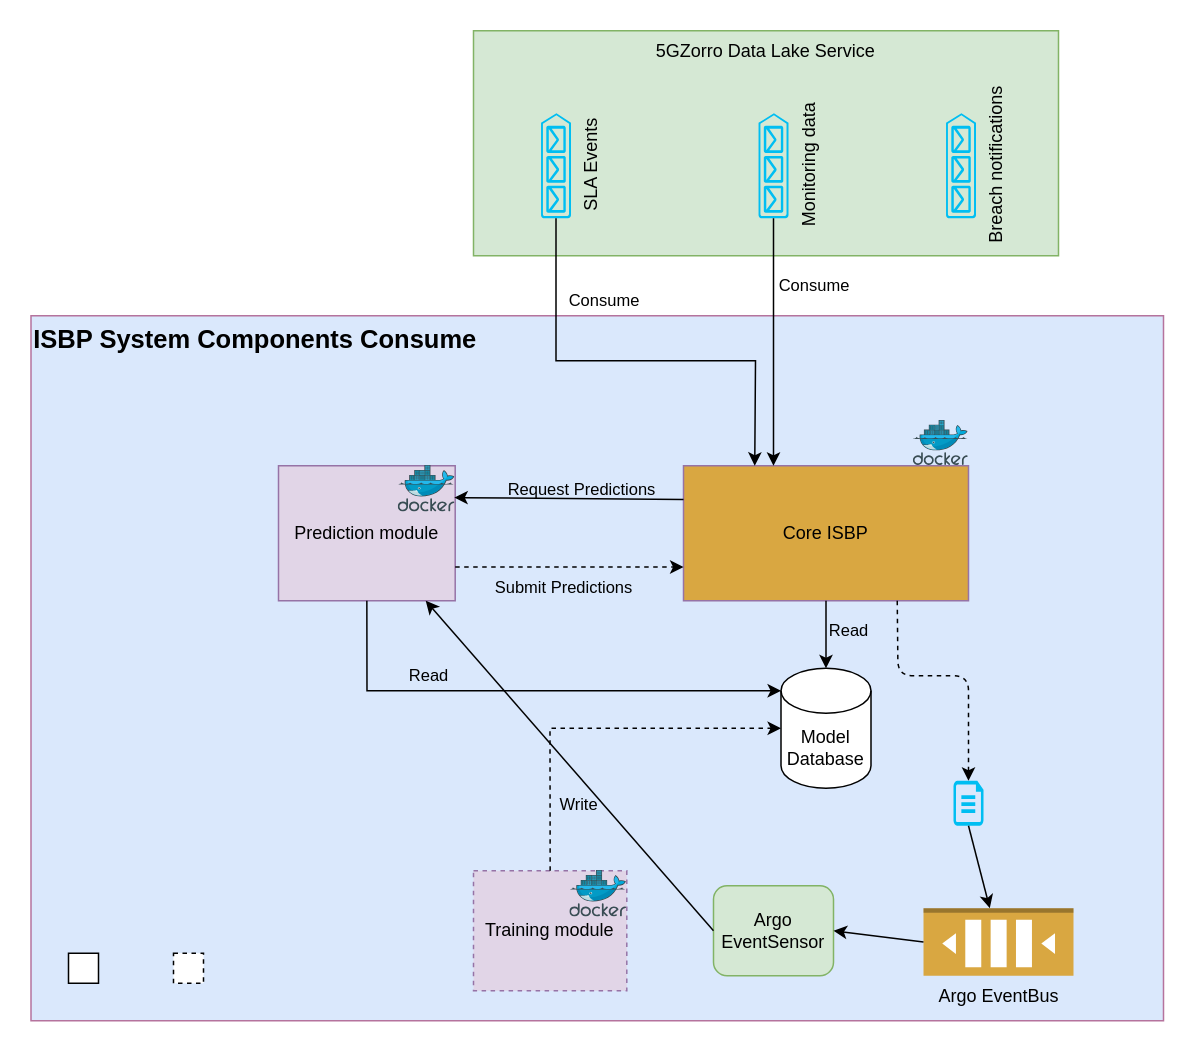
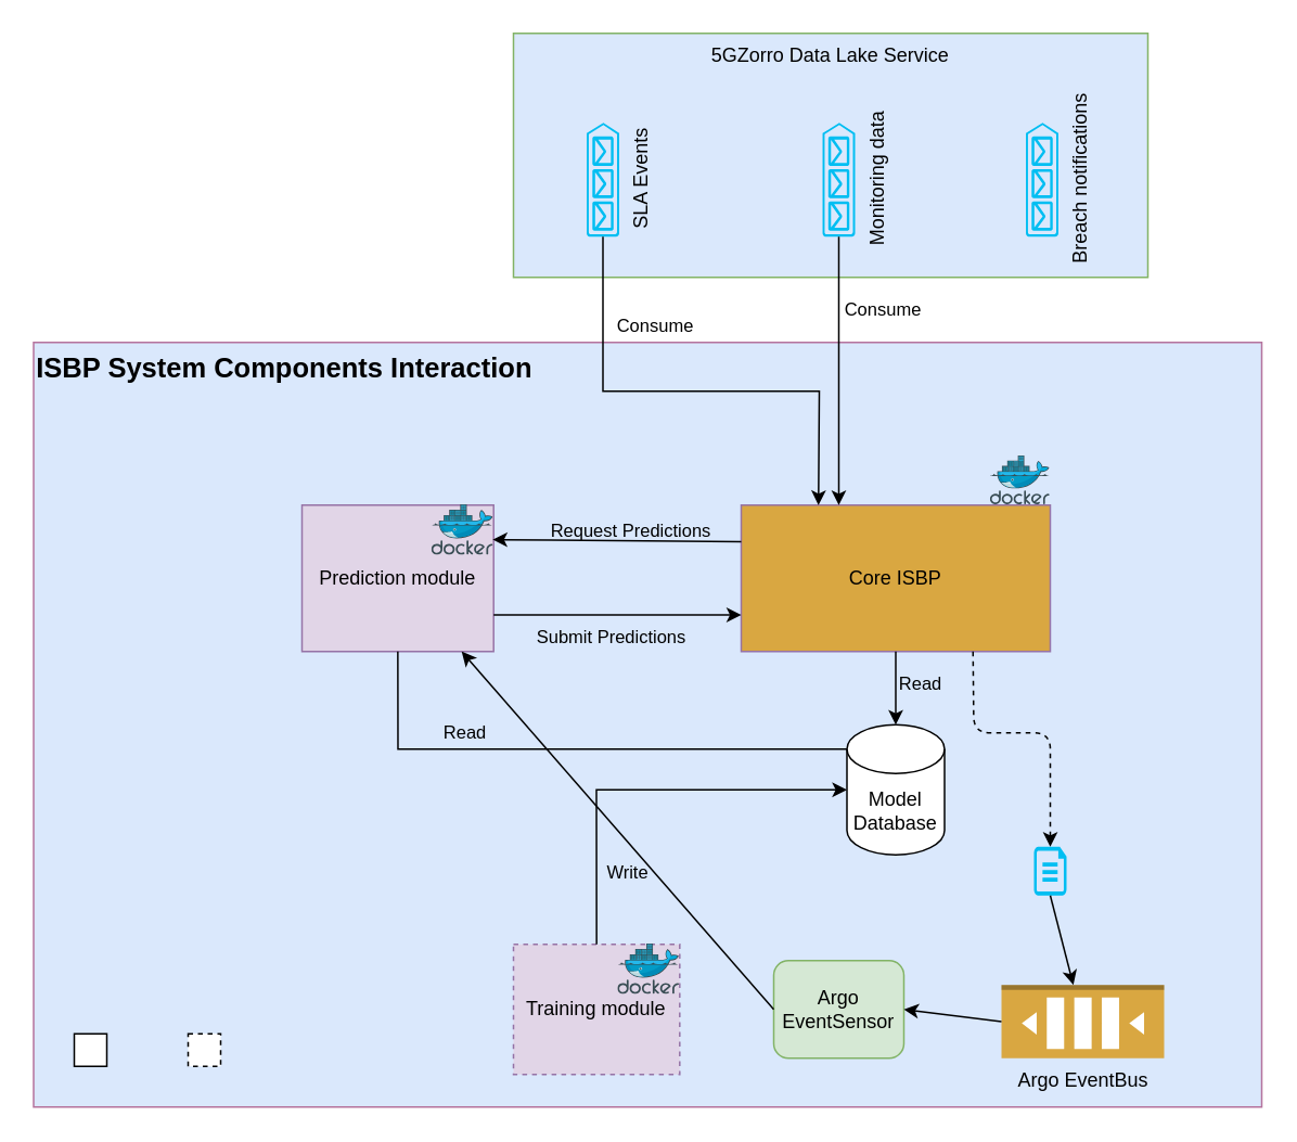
  <mxCell id="0" />
  <mxCell id="1" parent="0" />
- <mxCell id="2" value="ISBP System Components Consume" style="rounded=0;whiteSpace=wrap;html=1;fillColor=#dae8fc;verticalAlign=top;fontStyle=1;fontSize=17;strokeColor=#B5739D;align=left;" parent="1" vertex="1"><mxGeometry x="20" y="210" width="755" height="470" as="geometry" /></mxCell>
+ <mxCell id="2" value="ISBP System Components Interaction" style="rounded=0;whiteSpace=wrap;html=1;fillColor=#dae8fc;verticalAlign=top;fontStyle=1;fontSize=17;strokeColor=#B5739D;align=left;" parent="1" vertex="1"><mxGeometry x="20" y="210" width="755" height="470" as="geometry" /></mxCell>
  <mxCell id="3" value="Core ISBP" style="rounded=0;whiteSpace=wrap;html=1;fillColor=#d9a741;strokeColor=#9673a6;" parent="1" vertex="1"><mxGeometry x="455" y="310" width="190" height="90" as="geometry" /></mxCell>
  <mxCell id="4" value="" style="aspect=fixed;html=1;points=[];align=center;image;fontSize=12;image=img/lib/mscae/Docker.svg;" parent="1" vertex="1"><mxGeometry x="608.41" y="280" width="36.59" height="30" as="geometry" /></mxCell>
  <mxCell id="5" value="" style="verticalLabelPosition=bottom;html=1;verticalAlign=top;align=left;strokeColor=none;fillColor=#00BEF2;shape=mxgraph.azure.cloud_services_configuration_file;pointerEvents=1;" parent="1" vertex="1"><mxGeometry x="635" y="520" width="20" height="30" as="geometry" /></mxCell>
  <mxCell id="6" value="" style="endArrow=classic;html=1;labelBackgroundColor=#ffffff;fontSize=12;exitX=0.75;exitY=1;exitDx=0;exitDy=0;dashed=1;entryX=0.5;entryY=0;entryDx=0;entryDy=0;entryPerimeter=0;" parent="1" source="3" target="5" edge="1"><mxGeometry width="50" height="50" relative="1" as="geometry"><mxPoint x="895" y="690" as="sourcePoint" /><mxPoint x="205" y="490" as="targetPoint" /><Array as="points"><mxPoint x="598" y="450" /><mxPoint x="645" y="450" /></Array></mxGeometry></mxCell>
  <mxCell id="7" value="Argo EventBus" style="outlineConnect=0;dashed=0;verticalLabelPosition=bottom;verticalAlign=top;align=center;html=1;shape=mxgraph.aws3.queue;fillColor=#D9A741;gradientColor=none;fontSize=12;direction=west;" parent="1" vertex="1"><mxGeometry x="615" y="605" width="100" height="45" as="geometry" /></mxCell>
  <mxCell id="8" value="Argo EventSensor" style="whiteSpace=wrap;html=1;fontSize=12;align=center;fillColor=#d5e8d4;strokeColor=#82b366;rounded=1;" parent="1" vertex="1"><mxGeometry x="475" y="590" width="80" height="60" as="geometry" /></mxCell>
  <mxCell id="9" value="" style="endArrow=classic;html=1;labelBackgroundColor=#ffffff;fontSize=12;exitX=1;exitY=0.5;exitDx=0;exitDy=0;exitPerimeter=0;entryX=1;entryY=0.5;entryDx=0;entryDy=0;" parent="1" source="7" target="8" edge="1"><mxGeometry width="50" height="50" relative="1" as="geometry"><mxPoint x="695" y="780" as="sourcePoint" /><mxPoint x="745" y="730" as="targetPoint" /></mxGeometry></mxCell>
  <mxCell id="10" value="Prediction module" style="rounded=0;whiteSpace=wrap;html=1;fontSize=12;align=center;fillColor=#e1d5e7;strokeColor=#9673a6;" parent="1" vertex="1"><mxGeometry x="185" y="310" width="117.8" height="90" as="geometry" /></mxCell>
  <mxCell id="11" value="Training module" style="rounded=0;whiteSpace=wrap;html=1;fontSize=12;align=center;fillColor=#e1d5e7;strokeColor=#9673a6;dashed=1;" parent="1" vertex="1"><mxGeometry x="315" y="580" width="102.2" height="80" as="geometry" /></mxCell>
  <mxCell id="12" value="" style="endArrow=classic;html=1;labelBackgroundColor=#ffffff;fontSize=12;exitX=0;exitY=0.5;exitDx=0;exitDy=0;" parent="1" source="8" target="10" edge="1"><mxGeometry width="50" height="50" relative="1" as="geometry"><mxPoint x="445" y="790" as="sourcePoint" /><mxPoint x="495" y="740" as="targetPoint" /></mxGeometry></mxCell>
  <mxCell id="13" value="" style="aspect=fixed;html=1;points=[];align=center;image;fontSize=12;image=img/lib/mscae/Docker.svg;" parent="1" vertex="1"><mxGeometry x="379.4" y="580" width="37.8" height="31" as="geometry" /></mxCell>
  <mxCell id="14" value="" style="aspect=fixed;html=1;points=[];align=center;image;fontSize=12;image=img/lib/mscae/Docker.svg;" parent="1" vertex="1"><mxGeometry x="265" y="310" width="37.8" height="31" as="geometry" /></mxCell>
  <mxCell id="15" value="" style="rounded=0;whiteSpace=wrap;html=1;fontSize=12;align=center;" parent="1" vertex="1"><mxGeometry x="45" y="635" width="20" height="20" as="geometry" /></mxCell>
  <mxCell id="16" value="" style="rounded=0;whiteSpace=wrap;html=1;fontSize=12;align=center;dashed=1;" parent="1" vertex="1"><mxGeometry x="115" y="635" width="20" height="20" as="geometry" /></mxCell>
- <mxCell id="17" value="5GZorro Data Lake Service" style="rounded=0;whiteSpace=wrap;html=1;fillColor=#d5e8d4;strokeColor=#82b366;horizontal=1;verticalAlign=top;" parent="1" vertex="1"><mxGeometry x="315" y="20" width="390" height="150" as="geometry" /></mxCell>
+ <mxCell id="17" value="5GZorro Data Lake Service" style="rounded=0;whiteSpace=wrap;html=1;fillColor=#dae8fc;strokeColor=#82b366;horizontal=1;verticalAlign=top;" parent="1" vertex="1"><mxGeometry x="315" y="20" width="390" height="150" as="geometry" /></mxCell>
  <mxCell id="18" value="SLA Events" style="verticalLabelPosition=bottom;html=1;verticalAlign=top;align=center;strokeColor=none;fillColor=#00BEF2;shape=mxgraph.azure.queue_generic;pointerEvents=1;rotation=-90;" parent="1" vertex="1"><mxGeometry x="335" y="100" width="70" height="20" as="geometry" /></mxCell>
  <mxCell id="19" value="Monitoring data" style="verticalLabelPosition=bottom;html=1;verticalAlign=top;align=center;strokeColor=none;fillColor=#00BEF2;shape=mxgraph.azure.queue_generic;pointerEvents=1;rotation=-90;" parent="1" vertex="1"><mxGeometry x="480" y="100" width="70" height="20" as="geometry" /></mxCell>
  <mxCell id="20" value="Breach notifications" style="verticalLabelPosition=bottom;html=1;verticalAlign=top;align=center;strokeColor=none;fillColor=#00BEF2;shape=mxgraph.azure.queue_generic;pointerEvents=1;dashed=1;rotation=-90;" parent="1" vertex="1"><mxGeometry x="605" y="100" width="70" height="20" as="geometry" /></mxCell>
  <mxCell id="21" value="" style="endArrow=classic;html=1;rounded=0;exitX=0;exitY=0.5;exitDx=0;exitDy=0;exitPerimeter=0;entryX=0.25;entryY=0;entryDx=0;entryDy=0;" parent="1" source="18" target="3" edge="1"><mxGeometry width="50" height="50" relative="1" as="geometry"><mxPoint x="145" y="120" as="sourcePoint" /><mxPoint x="195" y="70" as="targetPoint" /><Array as="points"><mxPoint x="370" y="240" /><mxPoint x="503" y="240" /></Array></mxGeometry></mxCell>
  <mxCell id="22" value="" style="endArrow=classic;html=1;rounded=0;exitX=0;exitY=0.5;exitDx=0;exitDy=0;exitPerimeter=0;" parent="1" source="19" edge="1"><mxGeometry width="50" height="50" relative="1" as="geometry"><mxPoint x="205" y="370" as="sourcePoint" /><mxPoint x="515" y="310" as="targetPoint" /></mxGeometry></mxCell>
  <mxCell id="23" value="Consume" style="edgeLabel;html=1;align=center;verticalAlign=middle;resizable=0;points=[];labelBackgroundColor=none;" parent="1" vertex="1" connectable="0"><mxGeometry x="685" y="200.002" as="geometry"><mxPoint x="-144" y="-11" as="offset" /></mxGeometry></mxCell>
  <mxCell id="24" value="Consume" style="edgeLabel;html=1;align=center;verticalAlign=middle;resizable=0;points=[];labelBackgroundColor=none;" parent="1" vertex="1" connectable="0"><mxGeometry x="545" y="210.002" as="geometry"><mxPoint x="-144" y="-11" as="offset" /></mxGeometry></mxCell>
  <mxCell id="25" value="" style="endArrow=classic;html=1;rounded=0;exitX=0;exitY=0.25;exitDx=0;exitDy=0;entryX=0.984;entryY=0.684;entryDx=0;entryDy=0;entryPerimeter=0;" parent="1" source="3" target="14" edge="1"><mxGeometry width="50" height="50" relative="1" as="geometry"><mxPoint x="455" y="480" as="sourcePoint" /><mxPoint x="505" y="430" as="targetPoint" /></mxGeometry></mxCell>
  <mxCell id="26" value="Request Predictions" style="edgeLabel;html=1;align=center;verticalAlign=middle;resizable=0;points=[];labelBackgroundColor=none;" parent="25" vertex="1" connectable="0"><mxGeometry x="-0.267" y="2" relative="1" as="geometry"><mxPoint x="-12" y="-9" as="offset" /></mxGeometry></mxCell>
- <mxCell id="27" value="" style="endArrow=classic;html=1;rounded=0;exitX=1;exitY=0.75;exitDx=0;exitDy=0;entryX=0;entryY=0.75;entryDx=0;entryDy=0;dashed=1;" parent="1" source="10" target="3" edge="1"><mxGeometry width="50" height="50" relative="1" as="geometry"><mxPoint x="365" y="510" as="sourcePoint" /><mxPoint x="415" y="460" as="targetPoint" /></mxGeometry></mxCell>
+ <mxCell id="27" value="" style="endArrow=classic;html=1;rounded=0;exitX=1;exitY=0.75;exitDx=0;exitDy=0;entryX=0;entryY=0.75;entryDx=0;entryDy=0;" parent="1" source="10" target="3" edge="1"><mxGeometry width="50" height="50" relative="1" as="geometry"><mxPoint x="365" y="510" as="sourcePoint" /><mxPoint x="415" y="460" as="targetPoint" /></mxGeometry></mxCell>
  <mxCell id="28" value="Submit Predictions" style="edgeLabel;html=1;align=center;verticalAlign=middle;resizable=0;points=[];labelBackgroundColor=none;" parent="27" vertex="1" connectable="0"><mxGeometry x="0.12" y="-1" relative="1" as="geometry"><mxPoint x="-13" y="12" as="offset" /></mxGeometry></mxCell>
  <mxCell id="29" value="Model Database" style="shape=cylinder3;whiteSpace=wrap;html=1;boundedLbl=1;backgroundOutline=1;size=15;labelBackgroundColor=none;" parent="1" vertex="1"><mxGeometry x="520" y="445" width="60" height="80" as="geometry" /></mxCell>
  <mxCell id="30" value="" style="endArrow=classic;html=1;rounded=0;exitX=0.5;exitY=1;exitDx=0;exitDy=0;exitPerimeter=0;" parent="1" source="5" target="7" edge="1"><mxGeometry width="50" height="50" relative="1" as="geometry"><mxPoint x="405" y="560" as="sourcePoint" /><mxPoint x="455" y="510" as="targetPoint" /></mxGeometry></mxCell>
  <mxCell id="31" value="Read" style="endArrow=classic;html=1;rounded=0;exitX=0.5;exitY=1;exitDx=0;exitDy=0;entryX=0.5;entryY=0;entryDx=0;entryDy=0;entryPerimeter=0;labelBackgroundColor=none;" parent="1" source="3" target="29" edge="1"><mxGeometry x="-0.111" y="15" width="50" height="50" relative="1" as="geometry"><mxPoint x="365" y="530" as="sourcePoint" /><mxPoint x="415" y="480" as="targetPoint" /><mxPoint as="offset" /></mxGeometry></mxCell>
- <mxCell id="32" value="" style="endArrow=classic;html=1;rounded=0;labelBackgroundColor=none;entryX=0;entryY=0.5;entryDx=0;entryDy=0;entryPerimeter=0;exitX=0.5;exitY=0;exitDx=0;exitDy=0;dashed=1;" parent="1" source="11" target="29" edge="1"><mxGeometry width="50" height="50" relative="1" as="geometry"><mxPoint x="275" y="540" as="sourcePoint" /><mxPoint x="325" y="490" as="targetPoint" /><Array as="points"><mxPoint x="366" y="485" /></Array></mxGeometry></mxCell>
+ <mxCell id="32" value="" style="endArrow=classic;html=1;rounded=0;labelBackgroundColor=none;entryX=0;entryY=0.5;entryDx=0;entryDy=0;entryPerimeter=0;exitX=0.5;exitY=0;exitDx=0;exitDy=0;" parent="1" source="11" target="29" edge="1"><mxGeometry width="50" height="50" relative="1" as="geometry"><mxPoint x="275" y="540" as="sourcePoint" /><mxPoint x="325" y="490" as="targetPoint" /><Array as="points"><mxPoint x="366" y="485" /></Array></mxGeometry></mxCell>
  <mxCell id="33" value="Write" style="edgeLabel;html=1;align=center;verticalAlign=middle;resizable=0;points=[];labelBackgroundColor=none;" parent="32" vertex="1" connectable="0"><mxGeometry x="0.117" y="3" relative="1" as="geometry"><mxPoint x="-25" y="53" as="offset" /></mxGeometry></mxCell>
- <mxCell id="34" value="Read" style="endArrow=classic;html=1;rounded=0;labelBackgroundColor=none;exitX=0.5;exitY=1;exitDx=0;exitDy=0;entryX=0;entryY=0;entryDx=0;entryDy=15;entryPerimeter=0;" parent="1" source="10" target="29" edge="1"><mxGeometry x="-0.399" y="10" width="50" height="50" relative="1" as="geometry"><mxPoint x="225" y="490" as="sourcePoint" /><mxPoint x="275" y="440" as="targetPoint" /><Array as="points"><mxPoint x="244" y="460" /></Array><mxPoint as="offset" /></mxGeometry></mxCell>
+ <mxCell id="34" value="Read" style="endArrow=none;html=1;rounded=0;labelBackgroundColor=none;exitX=0.5;exitY=1;exitDx=0;exitDy=0;entryX=0;entryY=0;entryDx=0;entryDy=15;entryPerimeter=0;" parent="1" source="10" target="29" edge="1"><mxGeometry x="-0.399" y="10" width="50" height="50" relative="1" as="geometry"><mxPoint x="225" y="490" as="sourcePoint" /><mxPoint x="275" y="440" as="targetPoint" /><Array as="points"><mxPoint x="244" y="460" /></Array><mxPoint as="offset" /></mxGeometry></mxCell>
